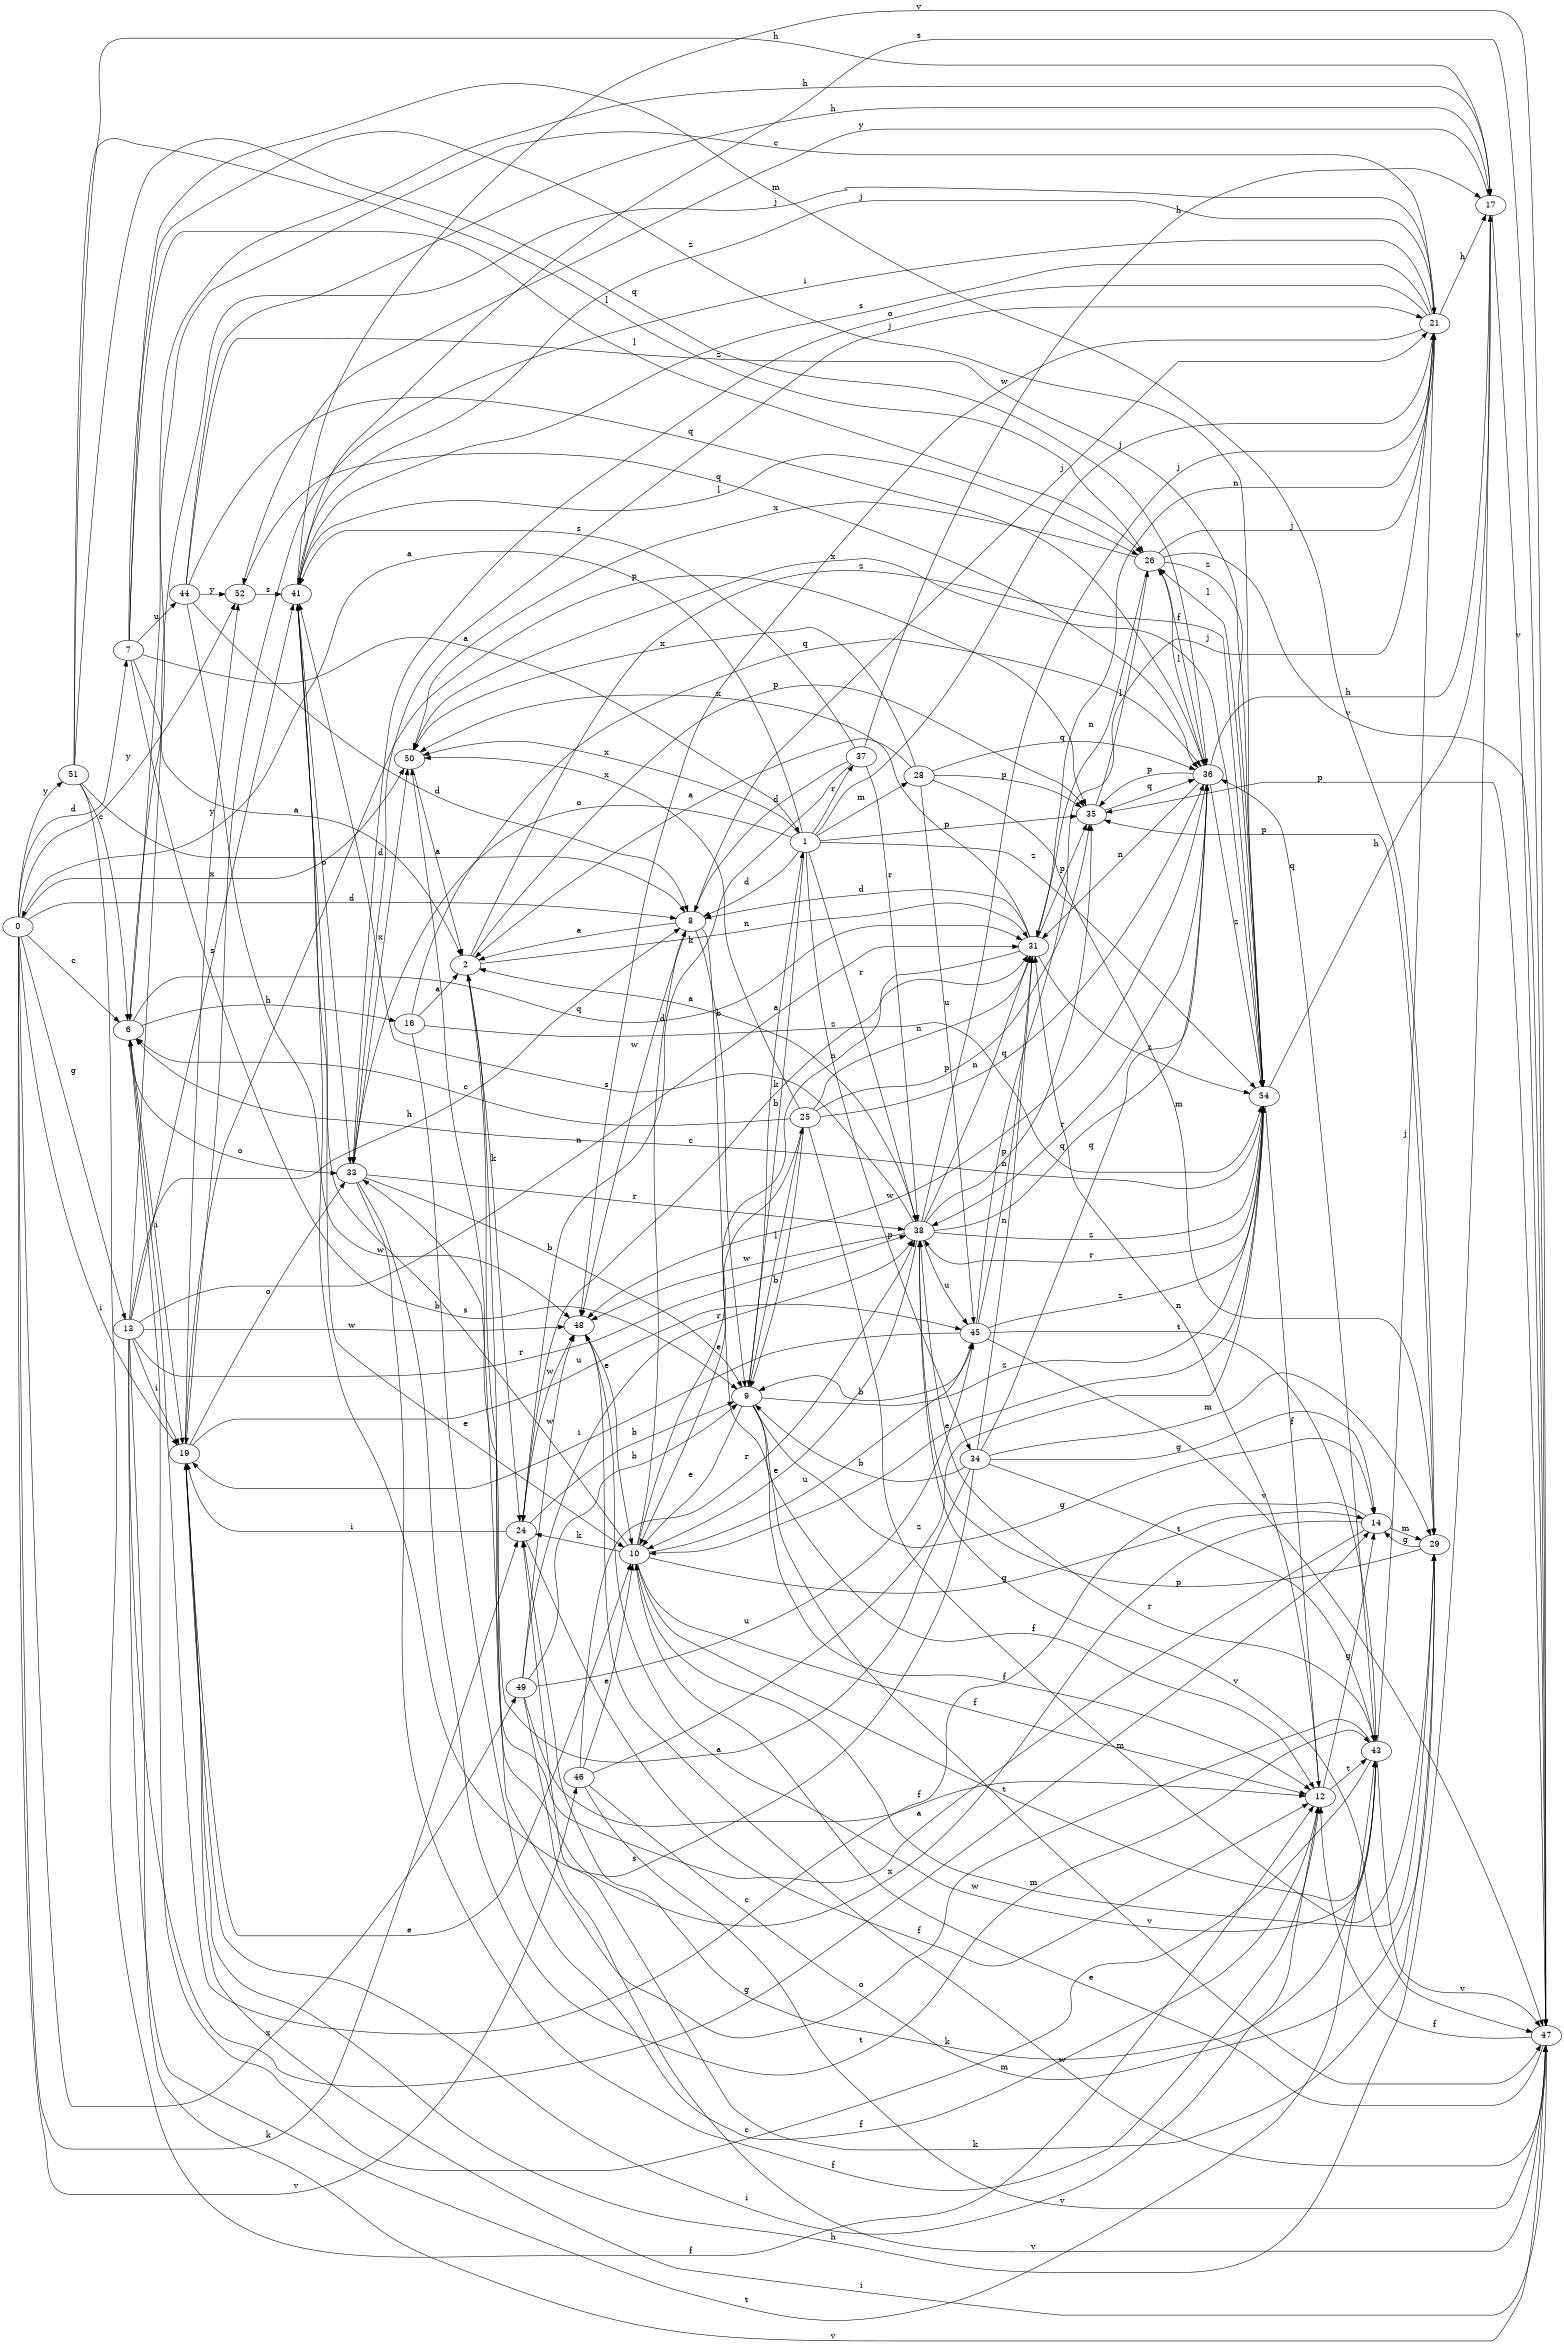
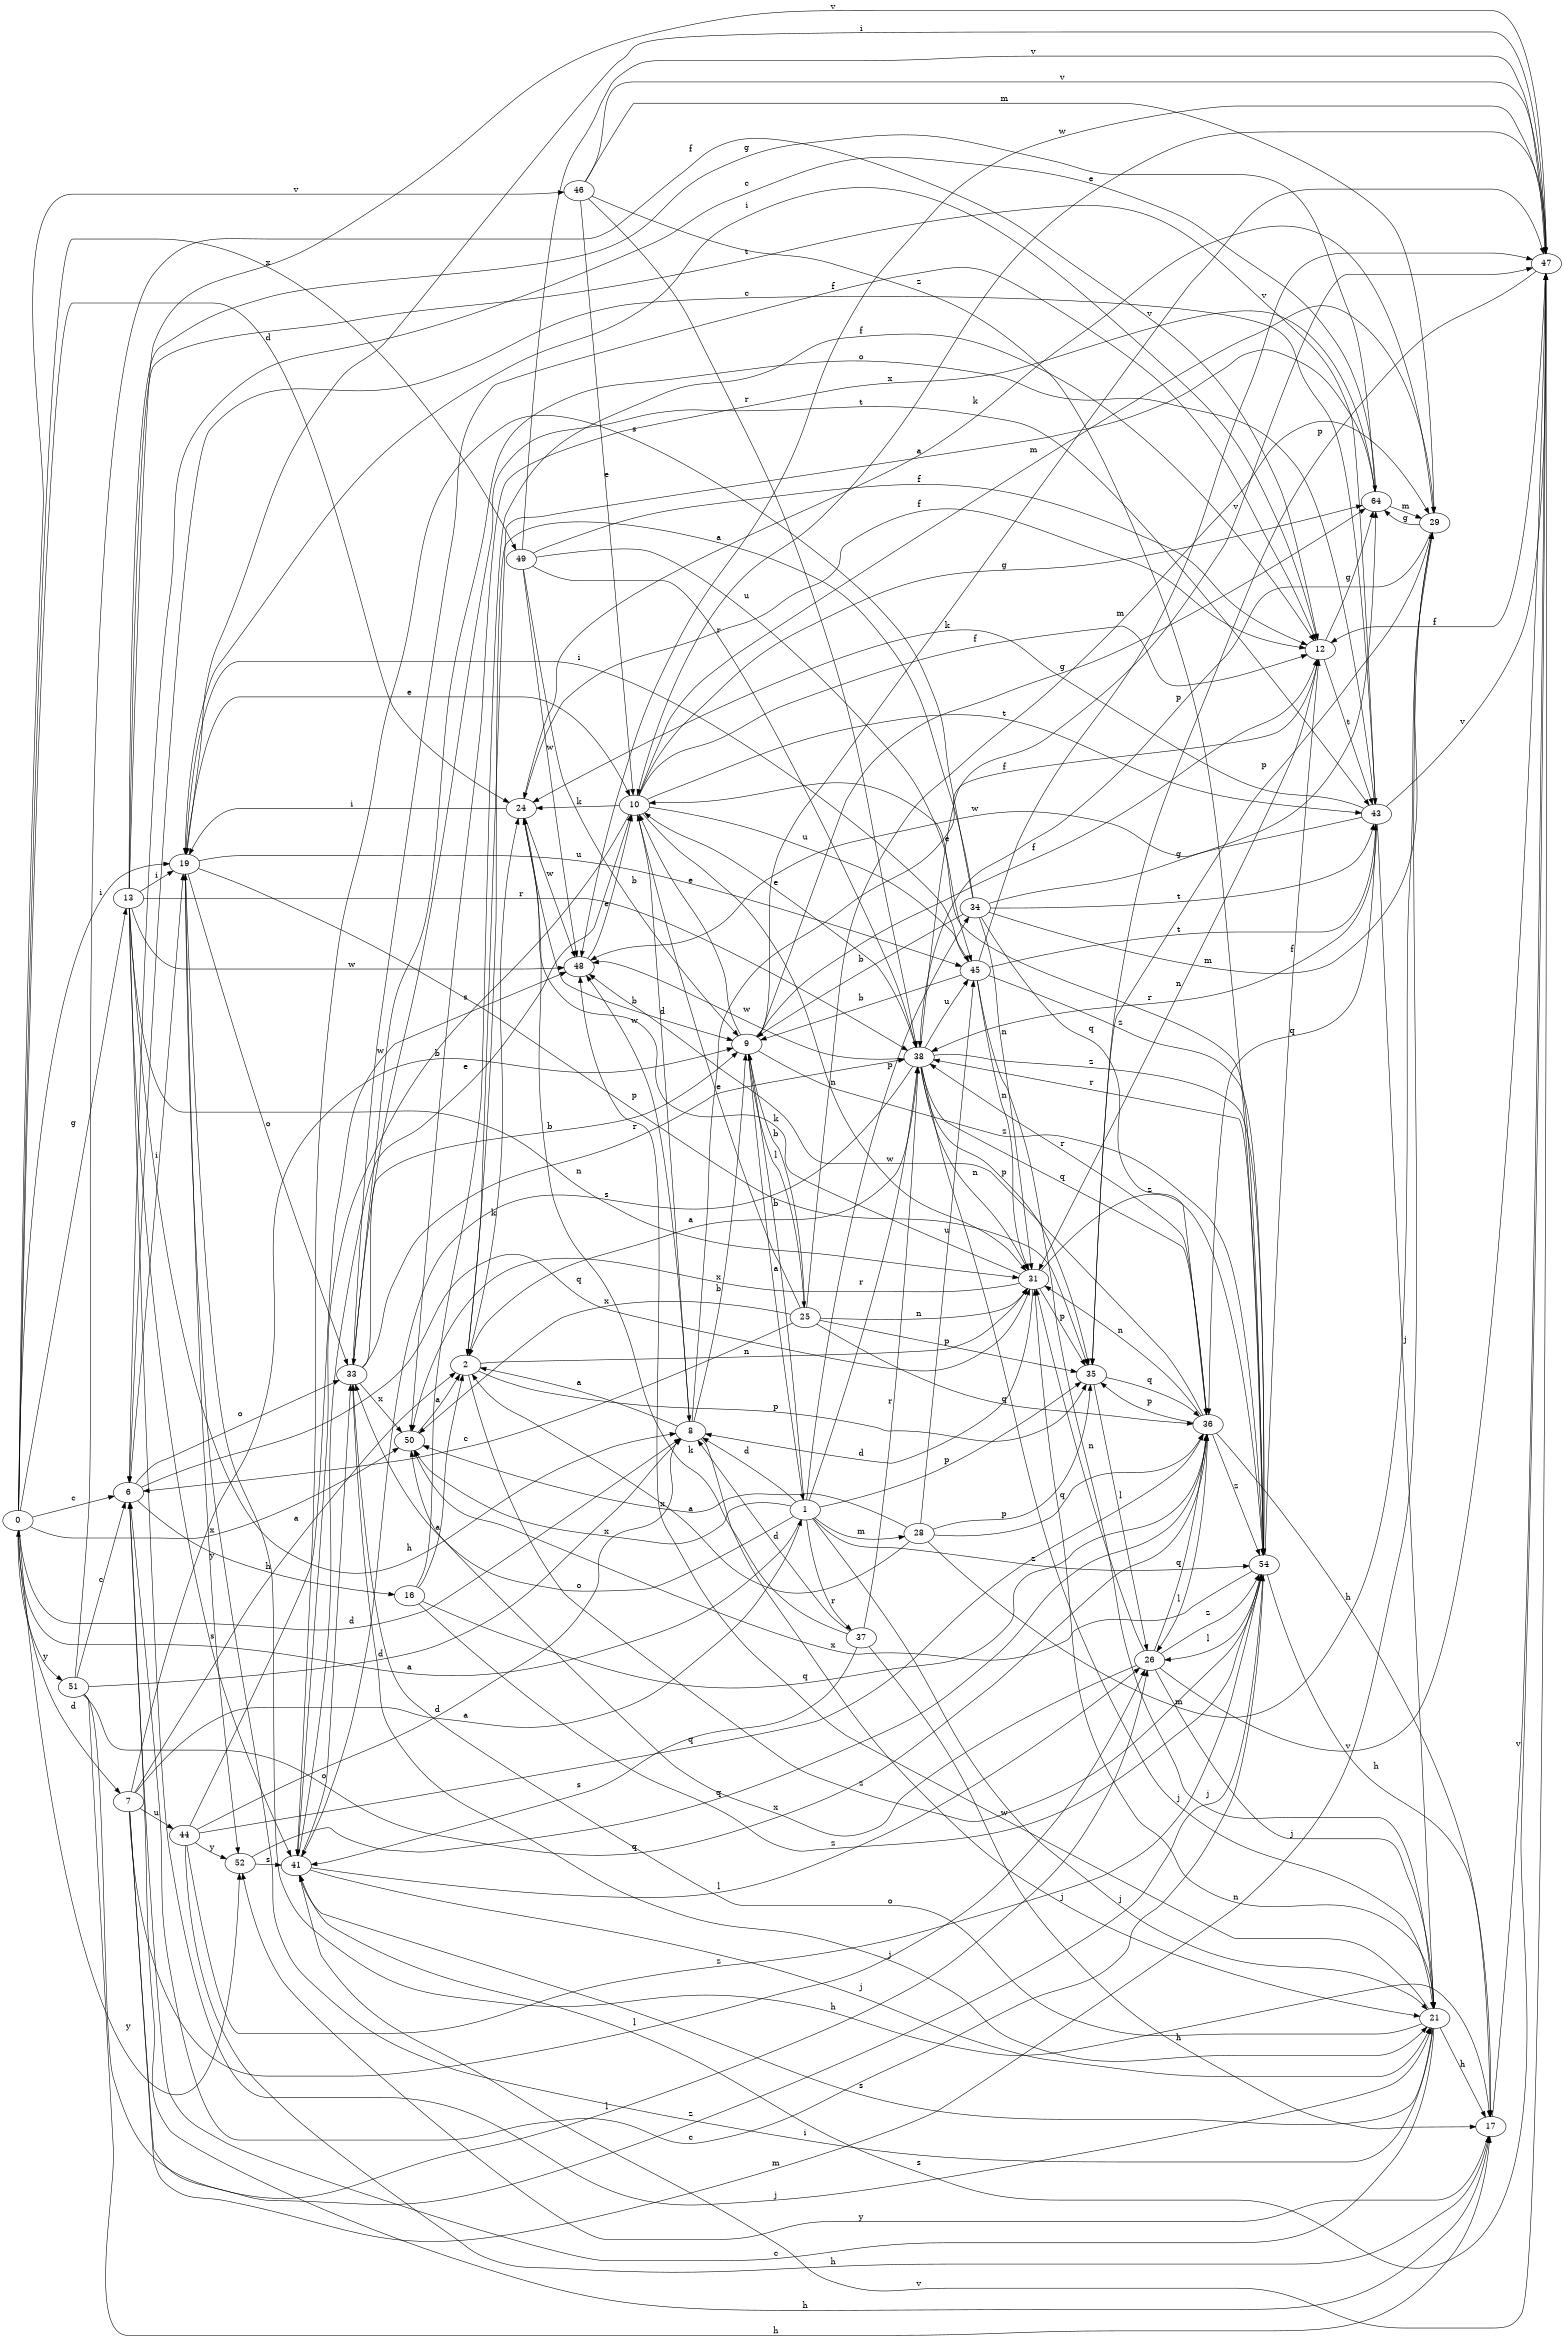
  strict digraph {
    rankdir=LR
    0
    6
    7
    8
    13
    19
    24
    46
    49
    50
    51
    52
    33
    31
    16
    17
    1
    n18 [label=9]
    54
    2
    26
    29
    44
    21
    12
    48
    41
    38
-   14
+   14 [label=64]
    47
    43
    35
    10
    45
    36
    28
    34
    37
    25
    0 -> 6 [label=c]
    0 -> 7 [label=d]
    0 -> 8 [label=d]
    0 -> 13 [label=g]
    0 -> 19 [label=i]
-   0 -> 24 [label=k]
+   0 -> 24 [label=d]
    0 -> 46 [label=v]
    0 -> 49 [label=x]
    0 -> 50 [label=x]
    0 -> 51 [label=y]
    0 -> 52 [label=y]
    6 -> 19 [label=i]
    6 -> 33 [label=o]
    6 -> 31 [label=q]
    6 -> 16 [label=h]
    6 -> 17 [label=h]
    7 -> 1 [label=a]
    7 -> n18 [label=b]
    7 -> 54 [label=z]
    7 -> 2 [label=a]
    7 -> 26 [label=l]
    7 -> 29 [label=m]
    7 -> 44 [label=u]
    8 -> n18 [label=b]
    8 -> 2 [label=a]
    8 -> 21 [label=j]
    8 -> 12 [label=f]
    8 -> 48 [label=w]
    13 -> 8 [label=h]
    13 -> 19 [label=i]
    13 -> 31 [label=n]
    13 -> 21 [label=j]
    13 -> 48 [label=w]
    13 -> 41 [label=s]
    13 -> 38 [label=r]
    13 -> 14 [label=g]
    13 -> 47 [label=v]
    13 -> 43 [label=t]
    19 -> 52 [label=y]
    19 -> 33 [label=o]
-   17 -> 19 [label=h]
+   19 -> 17 [label=h]
    19 -> 35 [label=p]
    19 -> 10 [label=e]
    19 -> 45 [label=u]
    24 -> 19 [label=i]
    24 -> n18 [label=b]
    24 -> 12 [label=f]
    24 -> 48 [label=w]
    46 -> 54 [label=z]
    46 -> 29 [label=m]
    46 -> 38 [label=r]
    46 -> 47 [label=v]
    46 -> 10 [label=e]
    49 -> n18 [label=b]
    49 -> 12 [label=f]
    49 -> 48 [label=w]
    49 -> 38 [label=r]
    49 -> 47 [label=v]
    49 -> 45 [label=u]
    50 -> 2 [label=a]
    51 -> 6 [label=c]
    51 -> 8 [label=d]
    51 -> 17 [label=h]
    51 -> 26 [label=l]
    51 -> 12 [label=f]
    51 -> 36 [label=q]
    52 -> 41 [label=s]
    52 -> 36 [label=q]
    33 -> 50 [label=x]
    33 -> n18 [label=b]
    33 -> 21 [label=j]
    33 -> 12 [label=f]
    33 -> 38 [label=r]
    33 -> 43 [label=t]
    31 -> 8 [label=d]
    31 -> 24 [label=k]
    31 -> 50 [label=x]
    31 -> 54 [label=z]
    31 -> 35 [label=p]
    16 -> 54 [label=z]
    16 -> 2 [label=a]
    16 -> 12 [label=f]
    16 -> 36 [label=q]
    17 -> 52 [label=y]
    17 -> 47 [label=v]
    1 -> 0 [label=a]
    1 -> 8 [label=d]
    1 -> 50 [label=x]
    1 -> 33 [label=o]
    1 -> n18 [label=b]
    1 -> 54 [label=z]
    1 -> 21 [label=j]
    1 -> 38 [label=r]
    1 -> 35 [label=p]
    1 -> 28 [label=m]
    1 -> 34 [label=p]
    1 -> 37 [label=r]
    n18 -> 1 [label=a]
    n18 -> 54 [label=z]
    n18 -> 12 [label=f]
    n18 -> 14 [label=g]
    n18 -> 47 [label=v]
    n18 -> 10 [label=e]
    n18 -> 25 [label=l]
    54 -> 6 [label=c]
    54 -> 50 [label=x]
    54 -> 17 [label=h]
    54 -> 26 [label=l]
    54 -> 12 [label=f]
    54 -> 38 [label=r]
    54 -> 10 [label=e]
    2 -> 24 [label=k]
    2 -> 31 [label=n]
    2 -> 54 [label=z]
    2 -> 35 [label=p]
    26 -> 50 [label=x]
    26 -> 31 [label=n]
    26 -> 54 [label=z]
    26 -> 21 [label=j]
    26 -> 47 [label=v]
-   26 -> 36 [label=f]
+   26 -> 36 [label=q]
    29 -> 24 [label=k]
    29 -> 38 [label=p]
    29 -> 14 [label=g]
    29 -> 35 [label=p]
    44 -> 8 [label=d]
    44 -> 52 [label=y]
    44 -> 17 [label=h]
    44 -> 54 [label=z]
    44 -> 48 [label=w]
    44 -> 36 [label=q]
    21 -> 6 [label=c]
    21 -> 19 [label=i]
    21 -> 33 [label=o]
    21 -> 31 [label=n]
    21 -> 17 [label=h]
    21 -> 48 [label=w]
    21 -> 41 [label=s]
    12 -> 19 [label=i]
    12 -> 31 [label=n]
    12 -> 14 [label=g]
    12 -> 43 [label=t]
    48 -> 10 [label=e]
    41 -> 33 [label=o]
    41 -> 26 [label=l]
    41 -> 21 [label=j]
    41 -> 47 [label=v]
    41 -> 10 [label=e]
    38 -> 31 [label=n]
    38 -> 54 [label=z]
    38 -> 2 [label=a]
    38 -> 21 [label=j]
    38 -> 48 [label=w]
    38 -> 41 [label=s]
    38 -> 47 [label=v]
    38 -> 35 [label=p]
    38 -> 10 [label=e]
    38 -> 45 [label=u]
    38 -> 36 [label=q]
    14 -> 6 [label=c]
    14 -> 50 [label=x]
    14 -> 2 [label=a]
    14 -> 29 [label=m]
    47 -> 19 [label=i]
    47 -> 12 [label=f]
    47 -> 48 [label=w]
    47 -> 41 [label=s]
    47 -> 35 [label=p]
    47 -> 10 [label=e]
    43 -> 6 [label=c]
    43 -> 24 [label=k]
    43 -> 33 [label=o]
    43 -> 21 [label=j]
    43 -> 48 [label=w]
    43 -> 38 [label=r]
    43 -> 47 [label=v]
    43 -> 36 [label=q]
    35 -> 26 [label=l]
    35 -> 36 [label=q]
    10 -> 8 [label=d]
    10 -> 24 [label=k]
    10 -> 31 [label=n]
    10 -> 29 [label=m]
    10 -> 12 [label=f]
    10 -> 41 [label=s]
    10 -> 14 [label=g]
    10 -> 43 [label=t]
    10 -> 45 [label=u]
    45 -> 19 [label=i]
    45 -> 31 [label=n]
    45 -> n18 [label=b]
    45 -> 54 [label=z]
    45 -> 21 [label=j]
    45 -> 47 [label=v]
    45 -> 43 [label=t]
    36 -> 31 [label=n]
    36 -> 17 [label=h]
    36 -> 54 [label=z]
    36 -> 26 [label=l]
    36 -> 48 [label=w]
    36 -> 38 [label=r]
    36 -> 35 [label=p]
    28 -> 50 [label=x]
    28 -> 2 [label=a]
    28 -> 29 [label=m]
    28 -> 35 [label=p]
    28 -> 45 [label=u]
    28 -> 36 [label=q]
    34 -> 31 [label=n]
    34 -> n18 [label=b]
    34 -> 2 [label=a]
    34 -> 29 [label=m]
    34 -> 41 [label=s]
    34 -> 14 [label=g]
    34 -> 43 [label=t]
    34 -> 36 [label=q]
    37 -> 8 [label=d]
    37 -> 24 [label=k]
    37 -> 17 [label=h]
    37 -> 41 [label=s]
    37 -> 38 [label=r]
    25 -> 6 [label=c]
    25 -> 50 [label=x]
    25 -> 31 [label=n]
    25 -> n18 [label=b]
    25 -> 29 [label=m]
    25 -> 35 [label=p]
    25 -> 10 [label=e]
    25 -> 36 [label=q]
  }
